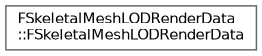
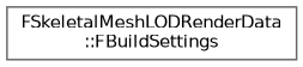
  digraph {
    rankdir=LR
-   n1 [color=grey40 fillcolor=white fontname=Helvetica fontsize=10 height=0.2 label="FSkeletalMeshLODRenderData\l::FSkeletalMeshLODRenderData" shape=box style=filled width=0.4]
+   n1 [color=grey40 fillcolor=white fontname=Helvetica fontsize=10 height=0.2 label="FSkeletalMeshLODRenderData\l::FBuildSettings" shape=box style=filled width=0.4]
  }
